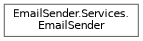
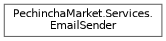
  digraph {
    rankdir=LR
-   n1 [color=grey40 fillcolor=white fontname=Helvetica fontsize=10 height=0.2 label="EmailSender.Services.\lEmailSender" shape=box style=filled width=0.4]
+   n1 [color=grey40 fillcolor=white fontname=Helvetica fontsize=10 height=0.2 label="PechinchaMarket.Services.\lEmailSender" shape=box style=filled width=0.4]
  }
